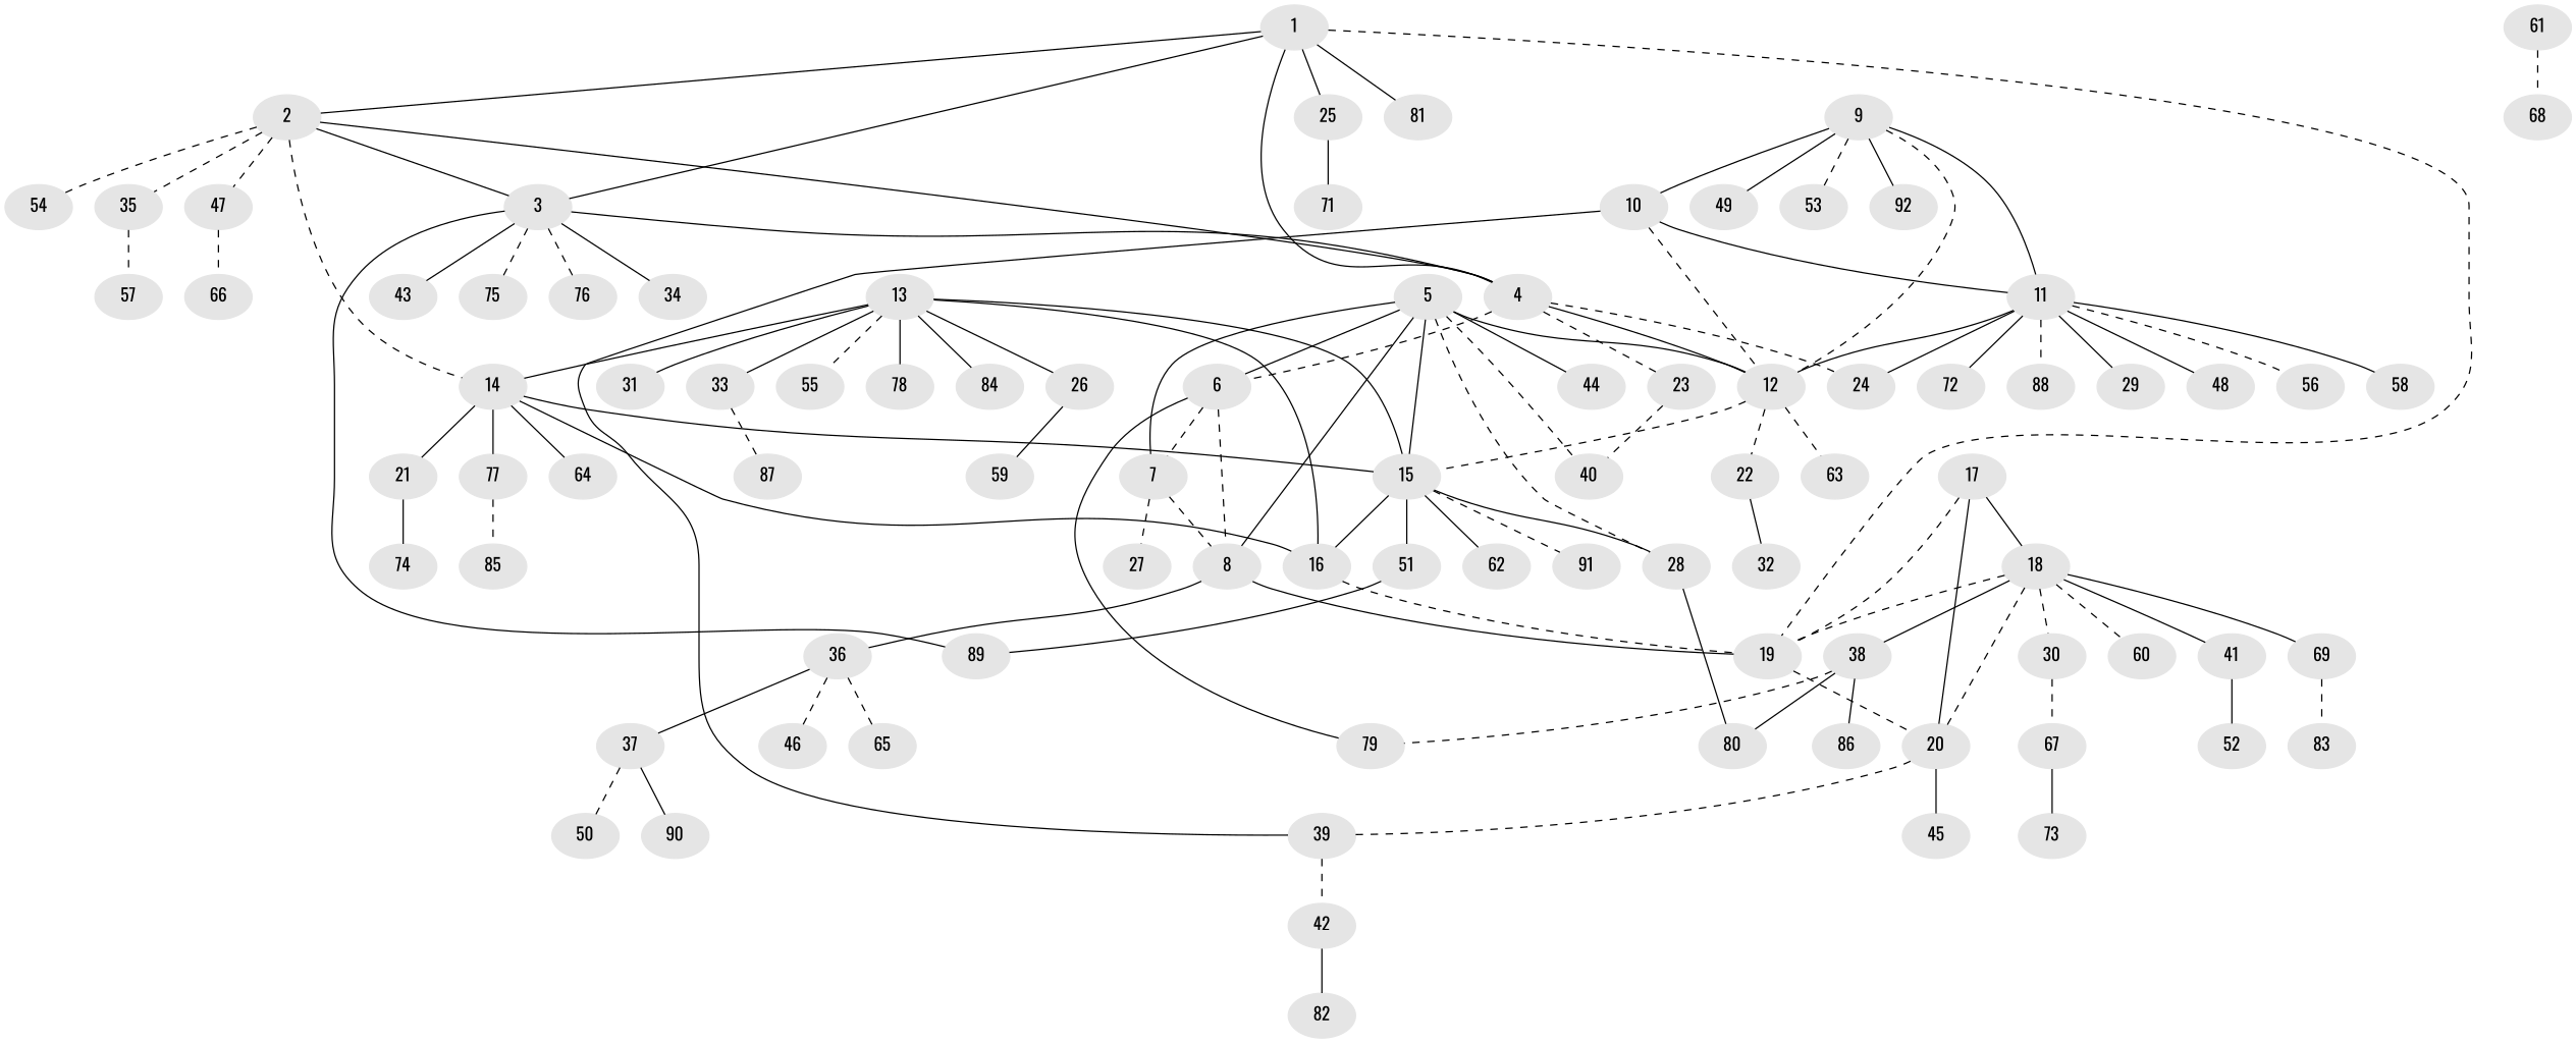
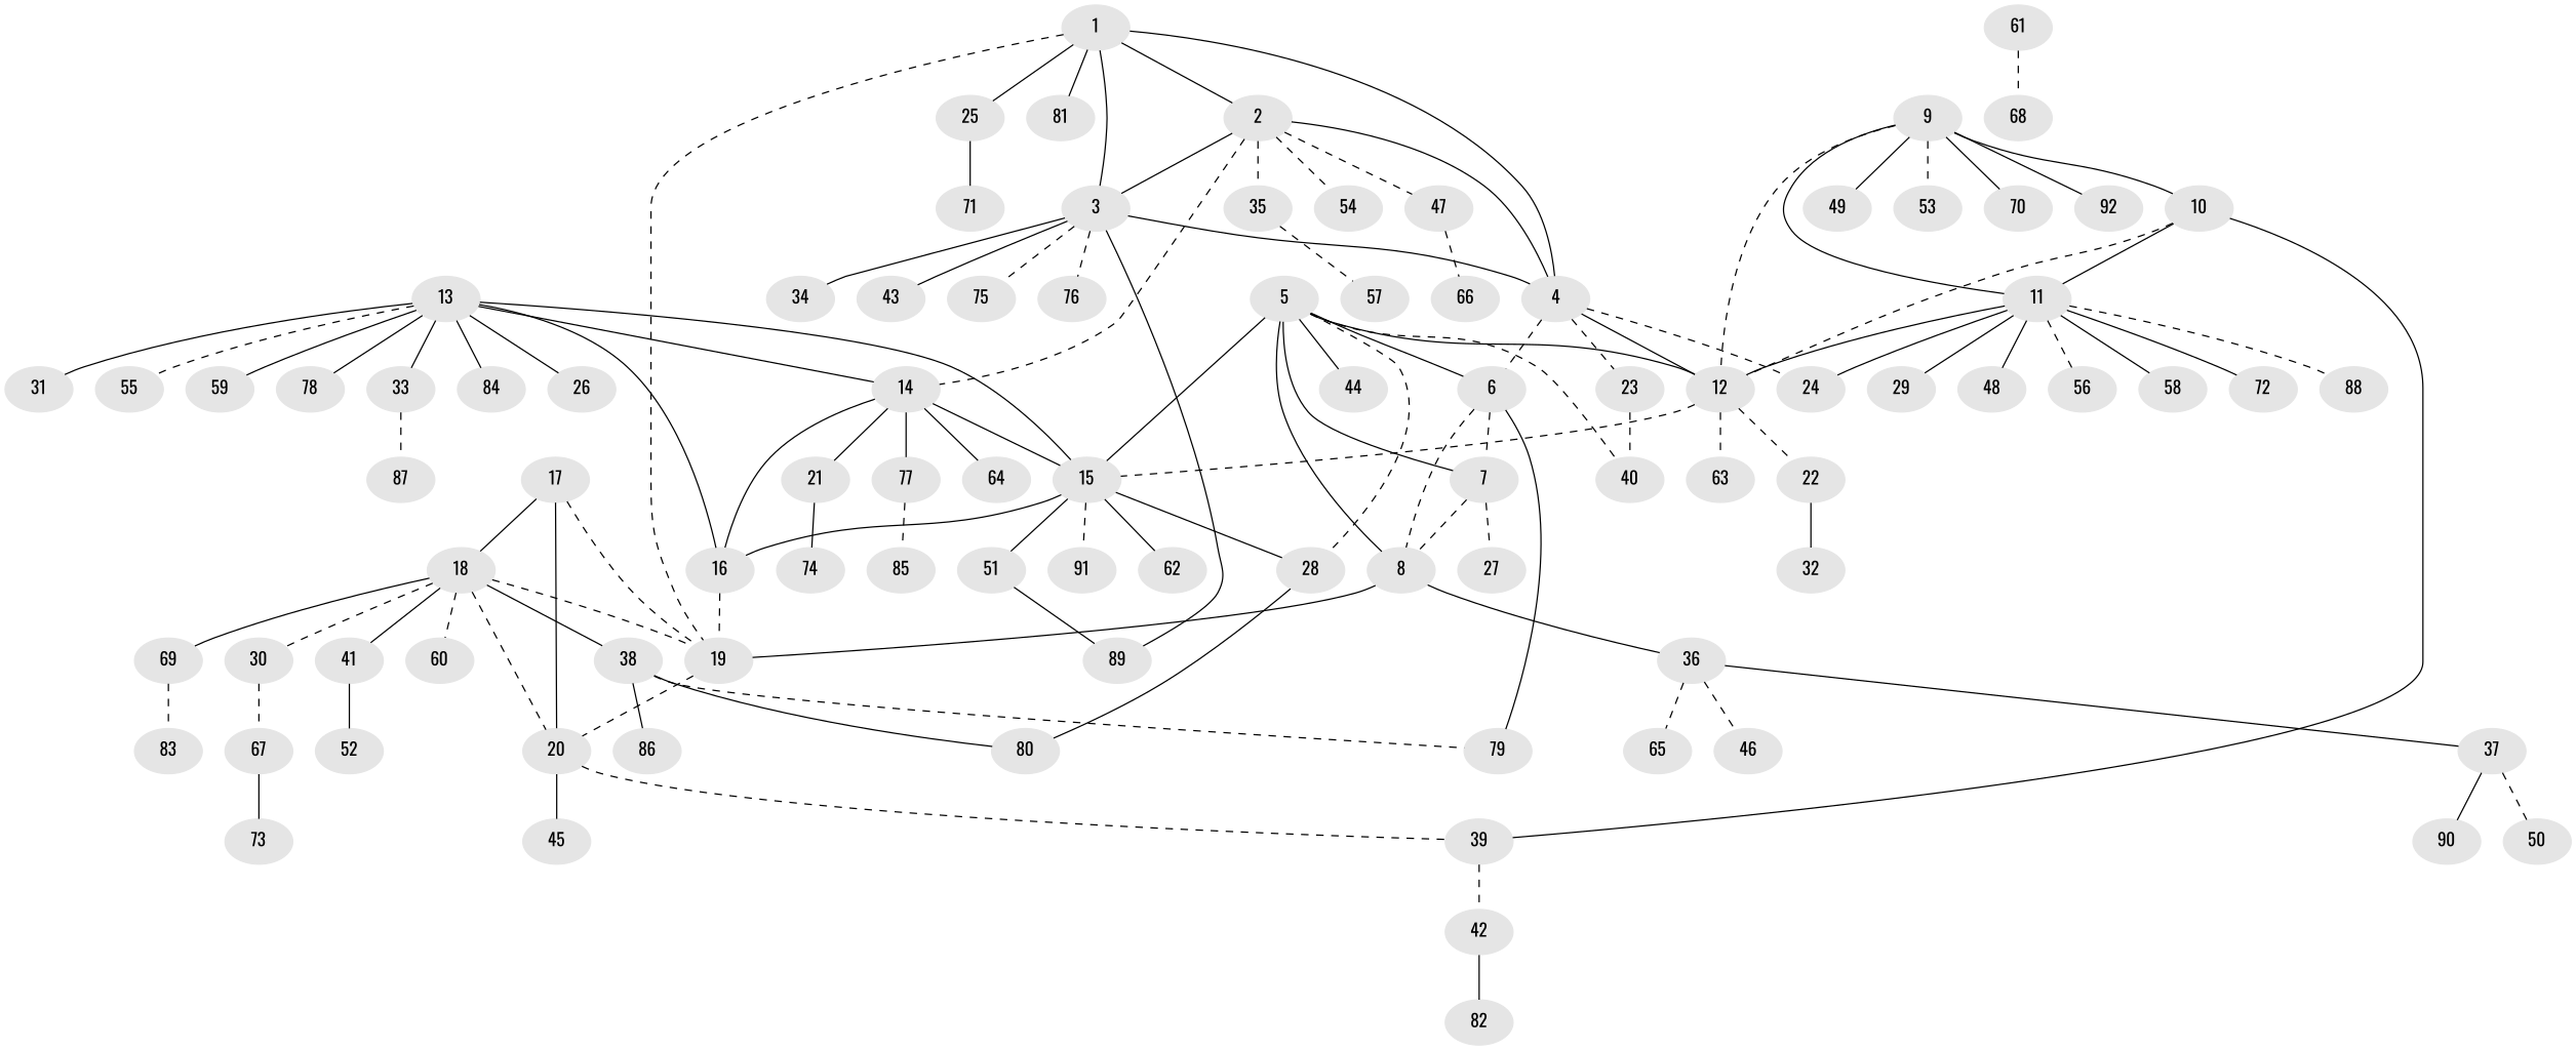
  graph {
    fontname=Oswald
    node [color=gray90 fontname=Oswald style=filled]
    edge [fontname=Oswald style=solid]
    1
    2
    3
    4
    19
    25
    81
    14
    35
    47
    54
    34
    43
    75
    76
    89
    6
    12
    23
    24
    20
    71
    15
    16
    21
    64
    77
    57
    66
    7
    8
    79
    22
    63
    40
    5
    28
    44
    27
    36
    51
    62
    91
    80
    37
    46
    65
    9
    10
    11
    49
    53
+   70
    92
    39
    29
    48
    56
    58
    72
    88
    32
    13
    26
    31
    33
    55
    59
    78
    84
    87
    74
    85
    17
    18
    30
    38
    41
    60
    69
    45
    67
    86
    52
    83
    42
    61
    68
    73
    50
    90
    82
    1 -- 2
    1 -- 3
    1 -- 4
    1 -- 19 [style=dashed]
    1 -- 25
    1 -- 81
    2 -- 3
    2 -- 4
    2 -- 14 [style=dashed]
    2 -- 35 [style=dashed]
    2 -- 47 [style=dashed]
    2 -- 54 [style=dashed]
    3 -- 4
    3 -- 34
    3 -- 43
    3 -- 75 [style=dashed]
    3 -- 76 [style=dashed]
    3 -- 89
    4 -- 6 [style=dashed]
    4 -- 12
    4 -- 23 [style=dashed]
    4 -- 24 [style=dashed]
    19 -- 20 [style=dashed]
    25 -- 71
    14 -- 15
    14 -- 16
    14 -- 21
    14 -- 64
    14 -- 77
    35 -- 57 [style=dashed]
    47 -- 66 [style=dashed]
    6 -- 7 [style=dashed]
    6 -- 8 [style=dashed]
    6 -- 79
    12 -- 15 [style=dashed]
    12 -- 22 [style=dashed]
    12 -- 63 [style=dashed]
    23 -- 40 [style=dashed]
    20 -- 39 [style=dashed]
    20 -- 45
    15 -- 16
    15 -- 28
    15 -- 51
    15 -- 62
    15 -- 91 [style=dashed]
    16 -- 19 [style=dashed]
    21 -- 74
    77 -- 85 [style=dashed]
    7 -- 8 [style=dashed]
    7 -- 27 [style=dashed]
    8 -- 19
    8 -- 36
    22 -- 32
    5 -- 6
    5 -- 12
    5 -- 15
    5 -- 7
    5 -- 8
    5 -- 40 [style=dashed]
    5 -- 28 [style=dashed]
    5 -- 44
    28 -- 80
    36 -- 37
    36 -- 46 [style=dashed]
    36 -- 65 [style=dashed]
    51 -- 89
    37 -- 50 [style=dashed]
    37 -- 90
    9 -- 12 [style=dashed]
    9 -- 10
    9 -- 11
    9 -- 49
    9 -- 53 [style=dashed]
+   9 -- 70
    9 -- 92
    10 -- 12 [style=dashed]
    10 -- 11
    10 -- 39
    11 -- 12
    11 -- 24
    11 -- 29
    11 -- 48
    11 -- 56 [style=dashed]
    11 -- 58
    11 -- 72
    11 -- 88 [style=dashed]
    39 -- 42 [style=dashed]
    13 -- 14
    13 -- 15
    13 -- 16
    13 -- 26
    13 -- 31
    13 -- 33
    13 -- 55 [style=dashed]
-   26 -- 59
+   13 -- 59
    13 -- 78
    13 -- 84
    33 -- 87 [style=dashed]
    17 -- 19 [style=dashed]
    17 -- 20
    17 -- 18
    18 -- 19 [style=dashed]
    18 -- 20 [style=dashed]
    18 -- 30 [style=dashed]
    18 -- 38
    18 -- 41
    18 -- 60 [style=dashed]
    18 -- 69
    30 -- 67 [style=dashed]
    38 -- 79 [style=dashed]
    38 -- 80
    38 -- 86
    41 -- 52
    69 -- 83 [style=dashed]
    67 -- 73
    42 -- 82
    61 -- 68 [style=dashed]
  }
